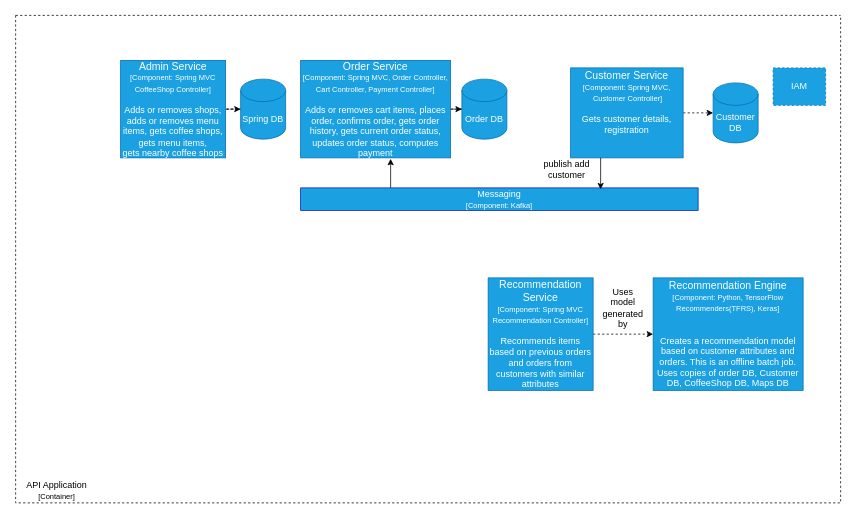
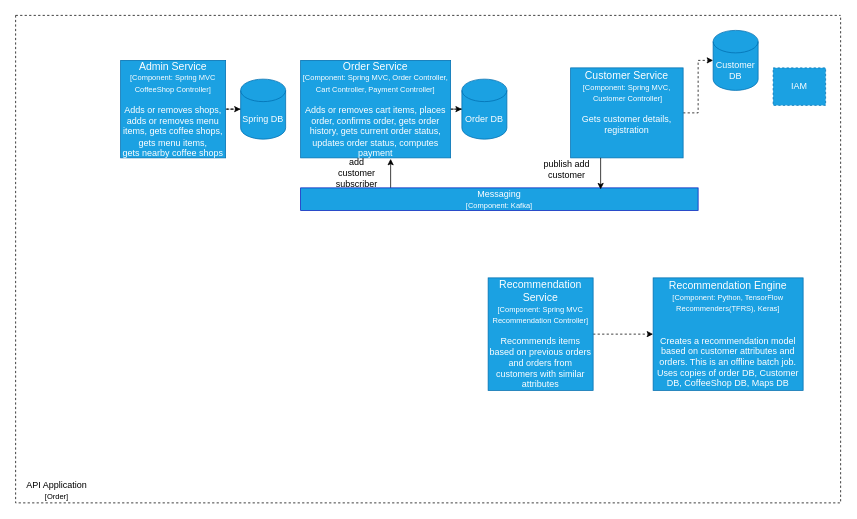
  <mxCell id="0" />
  <mxCell id="1" parent="0" />
  <mxCell id="2" value="" style="swimlane;startSize=0;dashed=1;" parent="1" vertex="1"><mxGeometry x="20" y="20" width="1100" height="650" as="geometry" /></mxCell>
  <mxCell id="3" value="IAM" style="rounded=0;whiteSpace=wrap;html=1;fillColor=#1ba1e2;strokeColor=#006EAF;fontColor=#ffffff;dashed=1;" parent="2" vertex="1"><mxGeometry x="1010" y="70" width="70" height="50" as="geometry" /></mxCell>
  <mxCell id="4" style="edgeStyle=orthogonalEdgeStyle;rounded=0;orthogonalLoop=1;jettySize=auto;html=1;dashed=1;" parent="2" source="5" target="18" edge="1"><mxGeometry relative="1" as="geometry" /></mxCell>
  <mxCell id="5" value="&lt;font&gt;&lt;font style=&quot;font-size: 14px&quot;&gt;Admin Service&lt;/font&gt;&lt;br&gt;&lt;/font&gt;&lt;font style=&quot;font-size: 10px&quot;&gt;[Component: Spring MVC CoffeeShop Controller]&lt;br&gt;&lt;/font&gt;&lt;font style=&quot;font-size: 12px&quot;&gt;&lt;br&gt;Adds or removes shops, adds or removes menu items, gets coffee shops, gets menu items,&lt;br&gt;gets nearby coffee shops&lt;br&gt;&lt;/font&gt;" style="rounded=0;whiteSpace=wrap;html=1;fillColor=#1ba1e2;strokeColor=#006EAF;fontColor=#ffffff;" parent="2" vertex="1"><mxGeometry x="140" y="60" width="140" height="130" as="geometry" /></mxCell>
  <mxCell id="6" style="edgeStyle=orthogonalEdgeStyle;rounded=0;orthogonalLoop=1;jettySize=auto;html=1;entryX=0;entryY=0.5;entryDx=0;entryDy=0;entryPerimeter=0;dashed=1;" parent="2" source="7" target="17" edge="1"><mxGeometry relative="1" as="geometry" /></mxCell>
  <mxCell id="7" value="&lt;font&gt;&lt;font style=&quot;font-size: 14px&quot;&gt;Order Service&lt;/font&gt;&lt;br&gt;&lt;/font&gt;&lt;font style=&quot;font-size: 10px&quot;&gt;[Component: Spring MVC, Order Controller, &lt;br&gt;Cart Controller, Payment Controller]&lt;br&gt;&lt;/font&gt;&lt;font style=&quot;font-size: 12px&quot;&gt;&lt;br&gt;Adds or removes cart items, places order, confirms order, gets order history, gets current order status, updates order status, computes payment&lt;/font&gt;" style="rounded=0;whiteSpace=wrap;html=1;fillColor=#1ba1e2;strokeColor=#006EAF;fontColor=#ffffff;" parent="2" vertex="1"><mxGeometry x="380" y="60" width="200" height="130" as="geometry" /></mxCell>
  <mxCell id="8" style="edgeStyle=orthogonalEdgeStyle;rounded=0;orthogonalLoop=1;jettySize=auto;html=1;entryX=0;entryY=0.5;entryDx=0;entryDy=0;dashed=1;" parent="2" source="9" target="10" edge="1"><mxGeometry relative="1" as="geometry" /></mxCell>
  <mxCell id="9" value="&lt;font&gt;&lt;font style=&quot;font-size: 14px&quot;&gt;Recommendation Service&lt;/font&gt;&lt;br&gt;&lt;/font&gt;&lt;font style=&quot;font-size: 10px&quot;&gt;[Component: Spring MVC Recommendation Controller]&lt;br&gt;&lt;/font&gt;&lt;font style=&quot;font-size: 12px&quot;&gt;&lt;br&gt;Recommends items based on previous orders and orders from customers with similar attributes&lt;/font&gt;" style="rounded=0;whiteSpace=wrap;html=1;fillColor=#1ba1e2;strokeColor=#006EAF;fontColor=#ffffff;" parent="2" vertex="1"><mxGeometry x="630" y="350" width="140" height="150" as="geometry" /></mxCell>
  <mxCell id="10" value="&lt;font&gt;&lt;font style=&quot;font-size: 14px&quot;&gt;Recommendation Engine&lt;/font&gt;&lt;br&gt;&lt;/font&gt;&lt;font style=&quot;font-size: 10px&quot;&gt;[Component: Python, TensorFlow Recommenders(TFRS), Keras]&lt;br&gt;&lt;/font&gt;&lt;font style=&quot;font-size: 12px&quot;&gt;&lt;br&gt;&lt;br&gt;Creates a recommendation model based on customer attributes and orders. This is an offline batch job. Uses copies of order DB, Customer DB, CoffeeShop DB, Maps DB&lt;/font&gt;" style="rounded=0;whiteSpace=wrap;html=1;fillColor=#1ba1e2;strokeColor=#006EAF;fontColor=#ffffff;" parent="2" vertex="1"><mxGeometry x="850" y="350" width="200" height="150" as="geometry" /></mxCell>
  <mxCell id="11" style="edgeStyle=orthogonalEdgeStyle;rounded=0;orthogonalLoop=1;jettySize=auto;html=1;entryX=0;entryY=0.5;entryDx=0;entryDy=0;entryPerimeter=0;dashed=1;" parent="2" source="12" target="16" edge="1"><mxGeometry relative="1" as="geometry" /></mxCell>
  <mxCell id="12" value="&lt;font&gt;&lt;font style=&quot;font-size: 14px&quot;&gt;Customer Service&lt;/font&gt;&lt;br&gt;&lt;/font&gt;&lt;font style=&quot;font-size: 10px&quot;&gt;[Component: Spring MVC,&lt;br&gt;&amp;nbsp;Customer Controller]&lt;br&gt;&lt;/font&gt;&lt;font style=&quot;font-size: 12px&quot;&gt;&lt;br&gt;Gets customer details, registration&lt;br&gt;&lt;br&gt;&lt;br&gt;&lt;/font&gt;" style="rounded=0;whiteSpace=wrap;html=1;fillColor=#1ba1e2;strokeColor=#006EAF;fontColor=#ffffff;" parent="2" vertex="1"><mxGeometry x="740" y="70" width="150" height="120" as="geometry" /></mxCell>
- <mxCell id="13" value="Uses model generated by" style="text;html=1;strokeColor=none;fillColor=none;align=center;verticalAlign=middle;whiteSpace=wrap;rounded=0;" parent="2" vertex="1"><mxGeometry x="790" y="380" width="40" height="20" as="geometry" /></mxCell>
  <mxCell id="14" style="edgeStyle=orthogonalEdgeStyle;rounded=0;orthogonalLoop=1;jettySize=auto;html=1;entryX=0.6;entryY=1.01;entryDx=0;entryDy=0;entryPerimeter=0;" edge="1" parent="2" source="15" target="7"><mxGeometry relative="1" as="geometry"><Array as="points"><mxPoint x="500" y="230" /><mxPoint x="500" y="230" /></Array></mxGeometry></mxCell>
  <mxCell id="15" value="Messaging&lt;br&gt;&lt;font style=&quot;font-size: 10px&quot;&gt;[Component: Kafka]&lt;/font&gt;" style="rounded=0;whiteSpace=wrap;html=1;fillColor=#1ba1e2;strokeColor=#001DBC;fontColor=#ffffff;" parent="2" vertex="1"><mxGeometry x="380" y="230" width="530" height="30" as="geometry" /></mxCell>
- <mxCell id="16" value="Customer DB" style="shape=cylinder3;whiteSpace=wrap;html=1;boundedLbl=1;backgroundOutline=1;size=15;fillColor=#1ba1e2;strokeColor=#006EAF;fontColor=#ffffff;" parent="2" vertex="1"><mxGeometry x="930" y="90" width="60" height="80" as="geometry" /></mxCell>
+ <mxCell id="16" value="Customer DB" style="shape=cylinder3;whiteSpace=wrap;html=1;boundedLbl=1;backgroundOutline=1;size=15;fillColor=#1ba1e2;strokeColor=#006EAF;fontColor=#ffffff;" parent="2" vertex="1"><mxGeometry x="930" y="20" width="60" height="80" as="geometry" /></mxCell>
  <mxCell id="17" value="Order DB" style="shape=cylinder3;whiteSpace=wrap;html=1;boundedLbl=1;backgroundOutline=1;size=15;fillColor=#1ba1e2;strokeColor=#006EAF;fontColor=#ffffff;" parent="2" vertex="1"><mxGeometry x="595" y="85" width="60" height="80" as="geometry" /></mxCell>
  <mxCell id="18" value="Spring DB" style="shape=cylinder3;whiteSpace=wrap;html=1;boundedLbl=1;backgroundOutline=1;size=15;fillColor=#1ba1e2;strokeColor=#006EAF;fontColor=#ffffff;" parent="2" vertex="1"><mxGeometry x="300" y="85" width="60" height="80" as="geometry" /></mxCell>
- <mxCell id="19" value="API Application&lt;br&gt;&lt;font style=&quot;font-size: 10px&quot;&gt;[Container]&lt;/font&gt;" style="text;html=1;strokeColor=none;fillColor=none;align=center;verticalAlign=middle;whiteSpace=wrap;rounded=0;" parent="2" vertex="1"><mxGeometry y="632" width="110" height="2" as="geometry" /></mxCell>
+ <mxCell id="19" value="API Application&lt;br&gt;&lt;font style=&quot;font-size: 10px&quot;&gt;[Order]&lt;/font&gt;" style="text;html=1;strokeColor=none;fillColor=none;align=center;verticalAlign=middle;whiteSpace=wrap;rounded=0;" parent="2" vertex="1"><mxGeometry y="632" width="110" height="2" as="geometry" /></mxCell>
  <mxCell id="20" value="publish add customer" style="text;html=1;strokeColor=none;fillColor=none;align=center;verticalAlign=middle;whiteSpace=wrap;rounded=0;" vertex="1" parent="2"><mxGeometry x="700" y="190" width="70" height="30" as="geometry" /></mxCell>
+ <mxCell id="21" value="add customer&lt;br&gt;subscriber" style="text;html=1;strokeColor=none;fillColor=none;align=center;verticalAlign=middle;whiteSpace=wrap;rounded=0;" vertex="1" parent="2"><mxGeometry x="420" y="200" width="70" height="20" as="geometry" /></mxCell>
  <mxCell id="22" style="edgeStyle=orthogonalEdgeStyle;rounded=0;orthogonalLoop=1;jettySize=auto;html=1;" edge="1" parent="1" source="12"><mxGeometry relative="1" as="geometry"><mxPoint x="800" y="252" as="targetPoint" /><Array as="points"><mxPoint x="800" y="252" /></Array></mxGeometry></mxCell>
